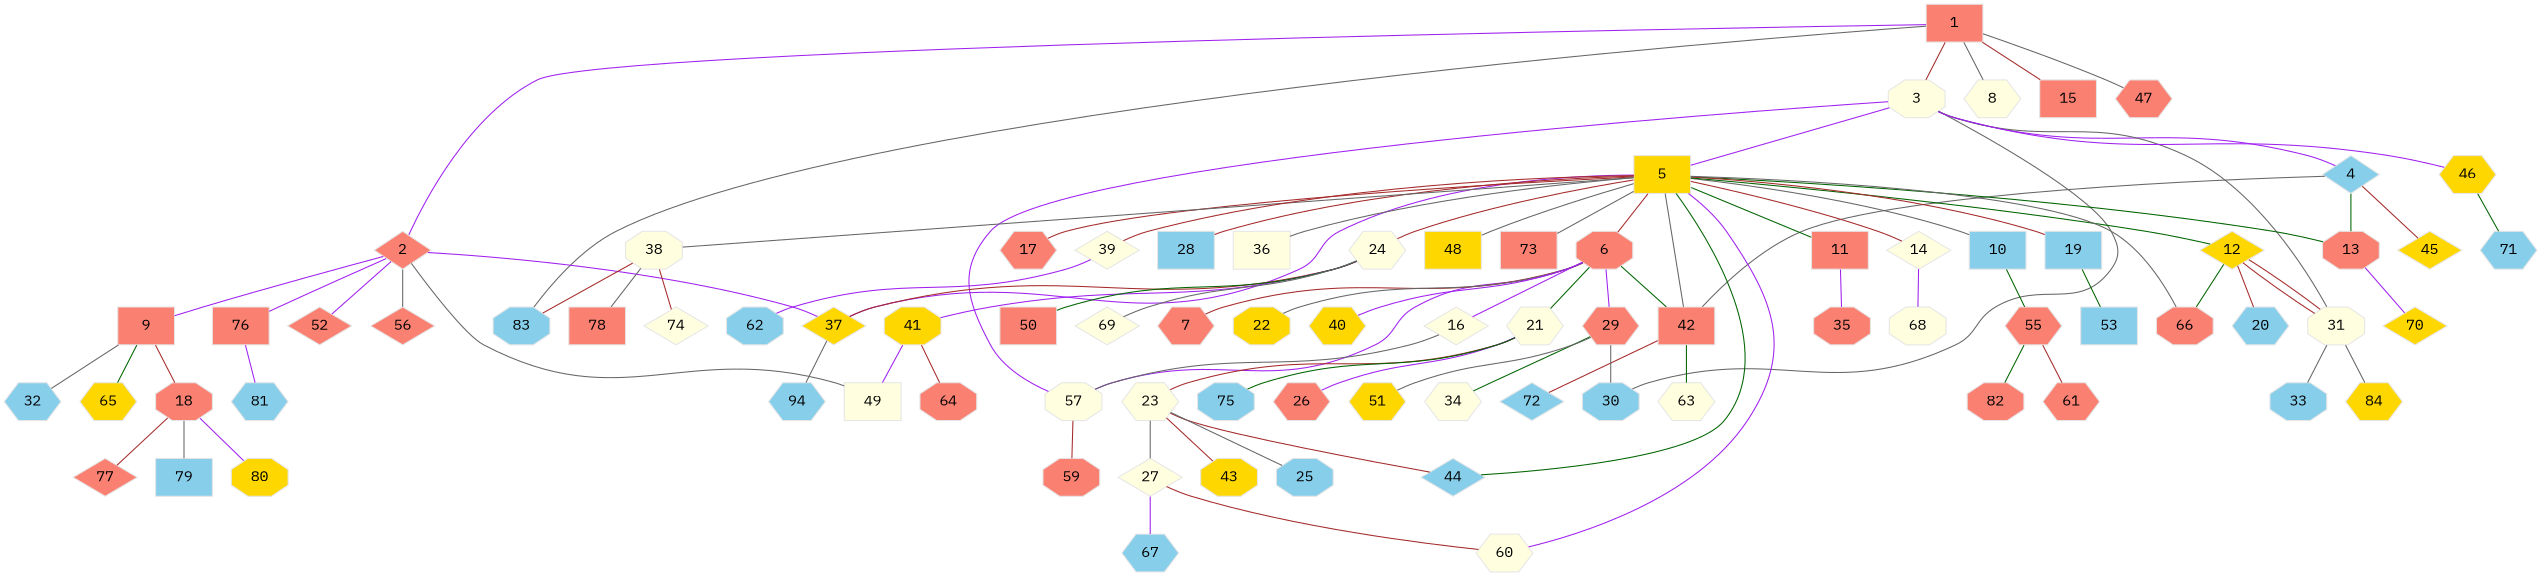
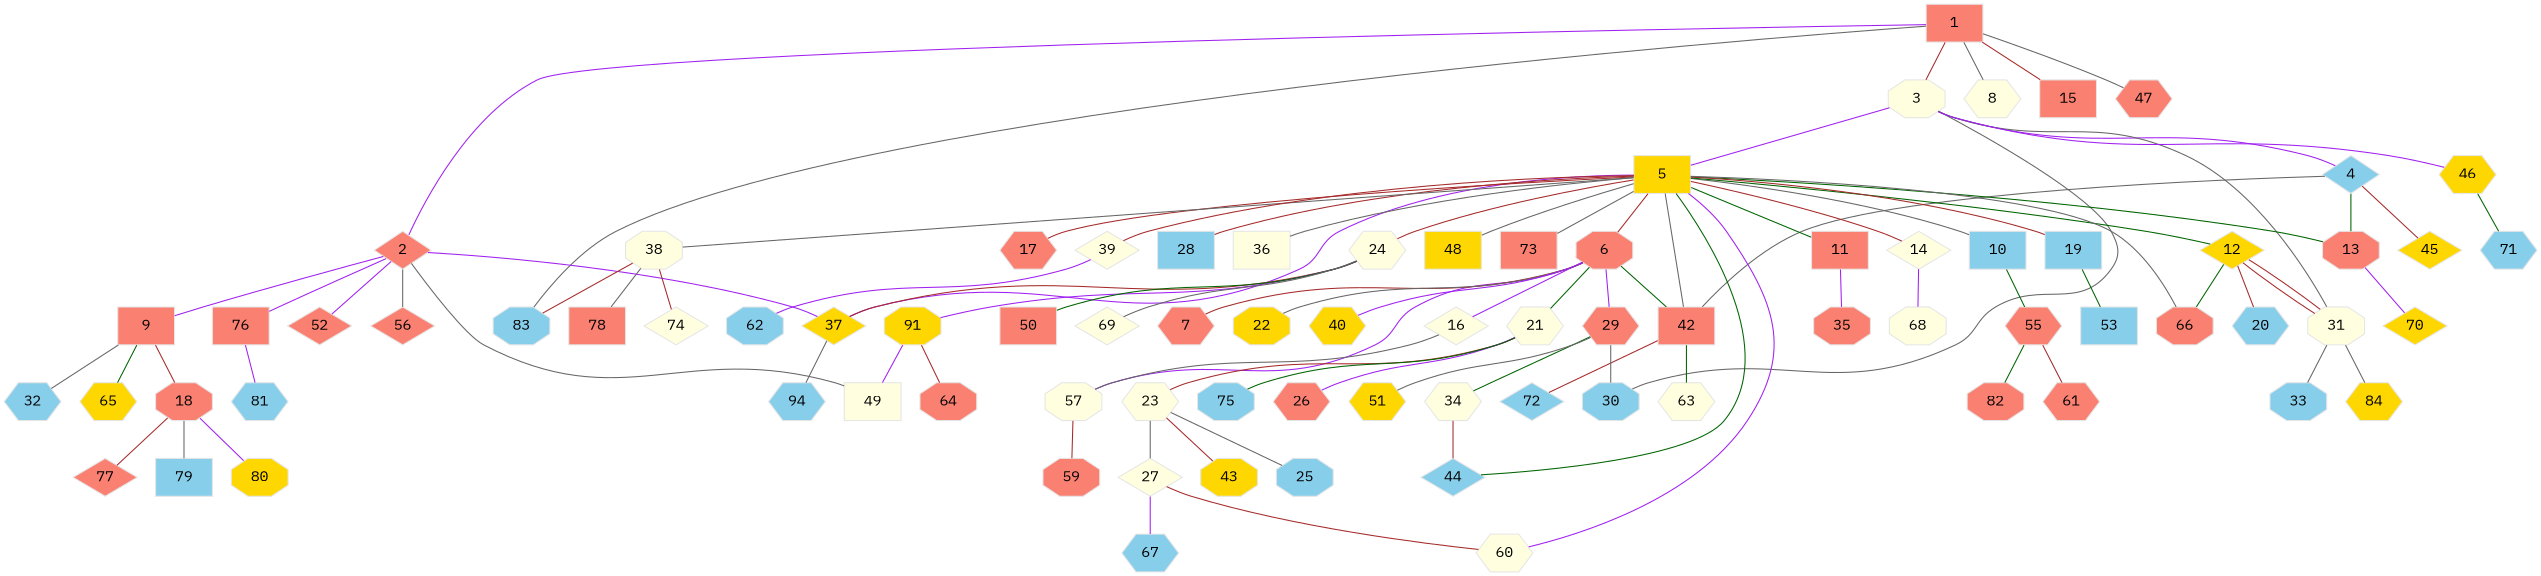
  graph {
    fontname="IBM Plex Mono"
    node [color=gray90 fillcolor=salmon fontname="IBM Plex Mono" shape=hexagon style=filled]
    edge [color=gray40 fontname="IBM Plex Mono"]
    1 [shape=box]
    2 [shape=diamond]
    3 [fillcolor=lightyellow shape=octagon]
    8 [fillcolor=lightyellow]
    15 [shape=box]
    47
    83 [fillcolor=skyblue shape=octagon]
    9 [shape=box]
    37 [fillcolor=gold shape=diamond]
    49 [fillcolor=lightyellow shape=box]
    52 [shape=diamond]
    56 [shape=diamond]
    76 [shape=box]
    4 [fillcolor=skyblue shape=diamond]
    5 [fillcolor=gold shape=box]
    30 [fillcolor=skyblue shape=octagon]
    31 [fillcolor=lightyellow shape=octagon]
    46 [fillcolor=gold]
    57 [fillcolor=lightyellow shape=octagon]
    18 [shape=octagon]
    32 [fillcolor=skyblue]
    65 [fillcolor=gold]
    n23 [fillcolor=skyblue label=94]
    81 [fillcolor=skyblue]
    13 [shape=octagon]
    42 [shape=box]
    45 [fillcolor=gold shape=diamond]
    6 [shape=octagon]
    10 [fillcolor=skyblue shape=box]
    11 [shape=box]
    12 [fillcolor=gold shape=diamond]
    14 [fillcolor=lightyellow shape=diamond]
    17
    19 [fillcolor=skyblue shape=box]
    24 [fillcolor=lightyellow]
    28 [fillcolor=skyblue shape=box]
    36 [fillcolor=lightyellow shape=box]
    38 [fillcolor=lightyellow shape=octagon]
    39 [fillcolor=lightyellow shape=diamond]
    44 [fillcolor=skyblue shape=diamond]
    48 [fillcolor=gold shape=box]
    60 [fillcolor=lightyellow]
    66 [shape=octagon]
    73 [shape=box]
    33 [fillcolor=skyblue shape=octagon]
    84 [fillcolor=gold]
    71 [fillcolor=skyblue]
    59 [shape=octagon]
    70 [fillcolor=gold shape=diamond]
    63 [fillcolor=lightyellow]
    72 [fillcolor=skyblue shape=diamond]
    7
    16 [fillcolor=lightyellow shape=diamond]
    21 [fillcolor=lightyellow]
    22 [fillcolor=gold shape=octagon]
    29
    40 [fillcolor=gold]
    55
    35 [shape=octagon]
    20 [fillcolor=skyblue]
    68 [fillcolor=lightyellow shape=octagon]
    53 [fillcolor=skyblue shape=box]
-   41 [fillcolor=gold shape=octagon]
+   41 [fillcolor=gold shape=octagon label=91]
    50 [shape=box]
    69 [fillcolor=lightyellow shape=diamond]
    74 [fillcolor=lightyellow shape=diamond]
    78 [shape=box]
    62 [fillcolor=skyblue shape=octagon]
    23 [fillcolor=lightyellow]
    26
    75 [fillcolor=skyblue shape=octagon]
    34 [fillcolor=lightyellow]
    51 [fillcolor=gold]
    77 [shape=diamond]
    79 [fillcolor=skyblue shape=box]
    80 [fillcolor=gold shape=octagon]
    61
    82 [shape=octagon]
    25 [fillcolor=skyblue shape=octagon]
    27 [fillcolor=lightyellow shape=diamond]
    43 [fillcolor=gold shape=octagon]
    67 [fillcolor=skyblue]
    64 [shape=octagon]
    1 -- 2 [color=purple]
    1 -- 3 [color=brown]
    1 -- 8
    1 -- 15 [color=brown]
    1 -- 47
    1 -- 83
    2 -- 9 [color=purple]
    2 -- 37 [color=purple]
    2 -- 49
    2 -- 52 [color=purple]
    2 -- 56
    2 -- 76 [color=purple]
    3 -- 4 [color=purple]
    3 -- 5 [color=purple]
    3 -- 30
    3 -- 31
    3 -- 46 [color=purple]
-   3 -- 57 [color=purple]
    9 -- 18 [color=brown]
    9 -- 32
    9 -- 65 [color=darkgreen]
    37 -- n23
    76 -- 81 [color=purple]
    4 -- 13 [color=darkgreen]
    4 -- 42
    4 -- 45 [color=brown]
    5 -- 37 [color=purple]
    5 -- 13 [color=darkgreen]
    5 -- 42
    5 -- 6 [color=brown]
    5 -- 10
    5 -- 11 [color=darkgreen]
    5 -- 12 [color=darkgreen]
    5 -- 14 [color=brown]
    5 -- 17 [color=brown]
    5 -- 19 [color=brown]
    5 -- 24 [color=brown]
    5 -- 28 [color=brown]
    5 -- 36
    5 -- 38
    5 -- 39 [color=brown]
    5 -- 44 [color=darkgreen]
    5 -- 48
    5 -- 60 [color=purple]
    5 -- 66
    5 -- 73
    31 -- 33
    31 -- 84
    46 -- 71 [color=darkgreen]
    57 -- 59 [color=brown]
    18 -- 77 [color=brown]
    18 -- 79
    18 -- 80 [color=purple]
    13 -- 70 [color=purple]
    42 -- 63 [color=darkgreen]
    42 -- 72 [color=brown]
    6 -- 57 [color=purple]
    6 -- 42 [color=darkgreen]
    6 -- 7 [color=brown]
    6 -- 16 [color=purple]
    6 -- 21 [color=darkgreen]
    6 -- 22
    6 -- 29 [color=purple]
    6 -- 40 [color=purple]
    10 -- 55 [color=darkgreen]
    11 -- 35 [color=purple]
    12 -- 31 [color=brown]
    12 -- 31 [color=brown]
    12 -- 66 [color=darkgreen]
    12 -- 20 [color=brown]
    14 -- 68 [color=purple]
    19 -- 53 [color=darkgreen]
    24 -- 37 [color=brown]
    24 -- 41 [color=purple]
    24 -- 50 [color=darkgreen]
    24 -- 69
    38 -- 83 [color=brown]
    38 -- 74 [color=brown]
    38 -- 78
    39 -- 62 [color=purple]
    16 -- 57
    21 -- 23 [color=brown]
    21 -- 26 [color=purple]
    21 -- 75 [color=darkgreen]
    29 -- 30
    29 -- 34 [color=darkgreen]
    29 -- 51
    55 -- 61 [color=brown]
    55 -- 82 [color=darkgreen]
    41 -- 49 [color=purple]
    41 -- 64 [color=brown]
-   23 -- 44 [color=brown]
+   34 -- 44 [color=brown]
    23 -- 25
    23 -- 27
    23 -- 43 [color=brown]
    27 -- 60 [color=brown]
    27 -- 67 [color=purple]
  }
